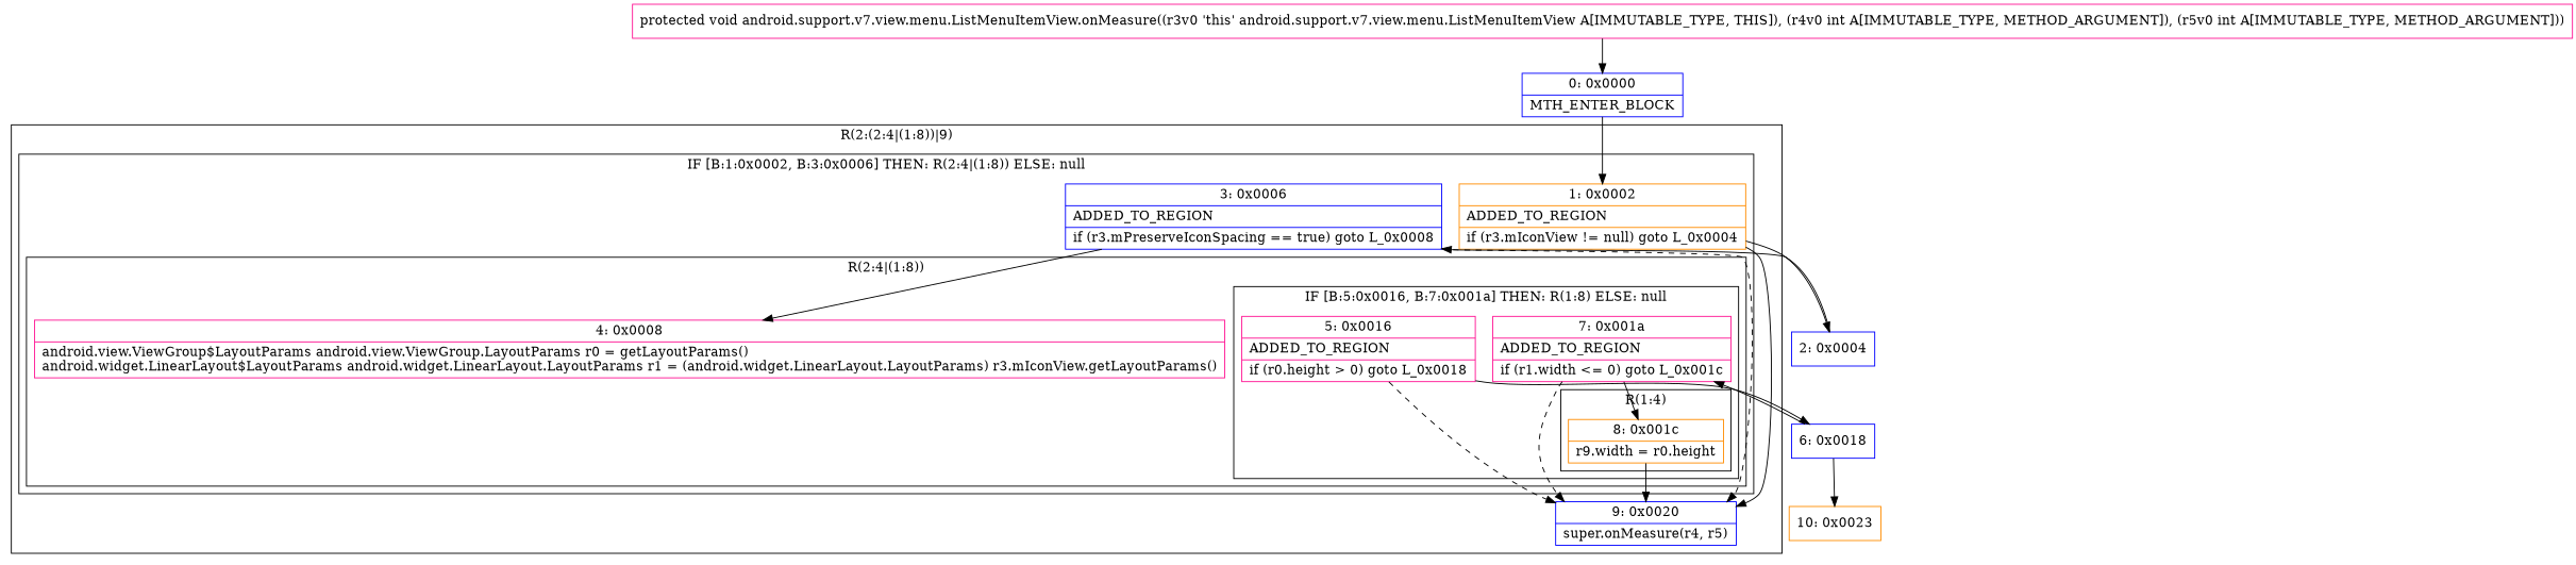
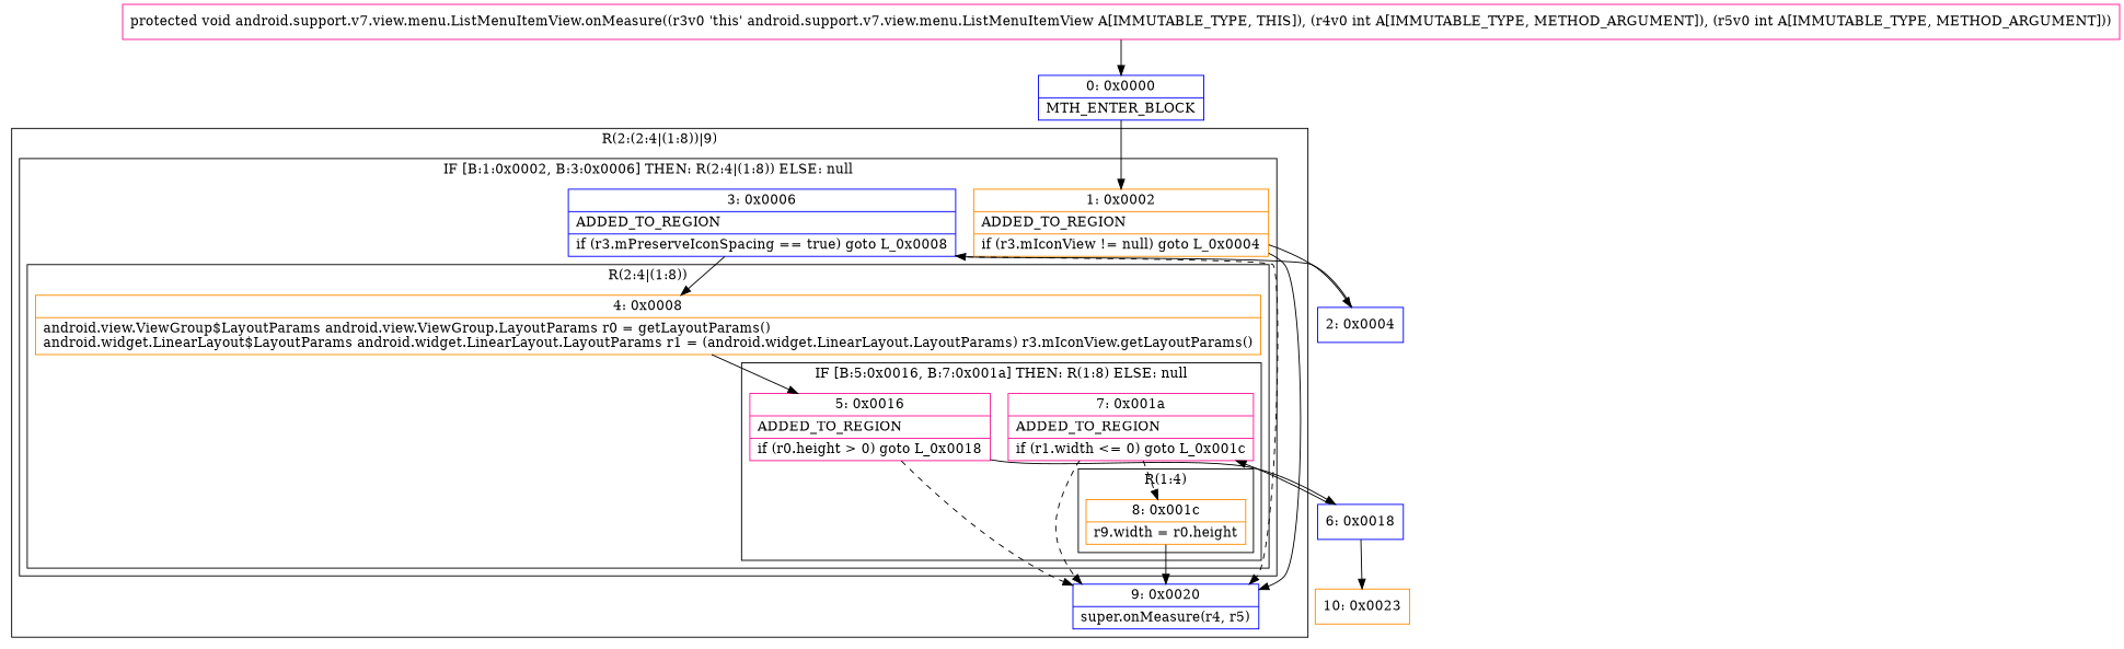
  digraph {
    node [color=blue shape=record]
    n1 [color=darkorange label="{8\:\ 0x001c|r9.width = r0.height\l}"]
    n2 [color=deeppink label="{5\:\ 0x0016|ADDED_TO_REGION\l|if (r0.height \> 0) goto L_0x0018\l}"]
    n3 [color=deeppink label="{7\:\ 0x001a|ADDED_TO_REGION\l|if (r1.width \<= 0) goto L_0x001c\l}"]
-   n4 [color=deeppink label="{4\:\ 0x0008|android.view.ViewGroup$LayoutParams android.view.ViewGroup.LayoutParams r0 = getLayoutParams()\landroid.widget.LinearLayout$LayoutParams android.widget.LinearLayout.LayoutParams r1 = (android.widget.LinearLayout.LayoutParams) r3.mIconView.getLayoutParams()\l}"]
+   n4 [color=darkorange label="{4\:\ 0x0008|android.view.ViewGroup$LayoutParams android.view.ViewGroup.LayoutParams r0 = getLayoutParams()\landroid.widget.LinearLayout$LayoutParams android.widget.LinearLayout.LayoutParams r1 = (android.widget.LinearLayout.LayoutParams) r3.mIconView.getLayoutParams()\l}"]
    n5 [color=darkorange label="{1\:\ 0x0002|ADDED_TO_REGION\l|if (r3.mIconView != null) goto L_0x0004\l}"]
    n6 [label="{3\:\ 0x0006|ADDED_TO_REGION\l|if (r3.mPreserveIconSpacing == true) goto L_0x0008\l}"]
    n7 [label="{9\:\ 0x0020|super.onMeasure(r4, r5)\l}"]
    n8 [label="{6\:\ 0x0018}"]
    n9 [label="{2\:\ 0x0004}"]
    n10 [color=darkorange label="{10\:\ 0x0023}"]
    n11 [label="{0\:\ 0x0000|MTH_ENTER_BLOCK\l}"]
    n12 [color=deeppink label="{protected void android.support.v7.view.menu.ListMenuItemView.onMeasure((r3v0 'this' android.support.v7.view.menu.ListMenuItemView A[IMMUTABLE_TYPE, THIS]), (r4v0 int A[IMMUTABLE_TYPE, METHOD_ARGUMENT]), (r5v0 int A[IMMUTABLE_TYPE, METHOD_ARGUMENT])) }"]
    subgraph cluster_1 {
      label="R(2:(2:4|(1:8))|9)"
      n7
      subgraph cluster_2 {
        label="IF [B:1:0x0002, B:3:0x0006] THEN: R(2:4|(1:8)) ELSE: null"
        n5
        n6
        subgraph cluster_3 {
          label="R(2:4|(1:8))"
          n4
          subgraph cluster_4 {
            label="IF [B:5:0x0016, B:7:0x001a] THEN: R(1:8) ELSE: null"
            n2
            n3
            subgraph cluster_5 {
              label="R(1:4)"
              n1
            }
          }
        }
      }
    }
    n1 -> n7
    n2 -> n7 [style=dashed]
    n2 -> n8
-   n3 -> n1
+   n3 -> n1 [style=dashed]
    n3 -> n7 [style=dashed]
+   n4 -> n2
    n5 -> n7 [style=solid]
    n5 -> n9
    n6 -> n4
    n6 -> n7 [style=dashed]
    n8 -> n3
    n8 -> n10
    n9 -> n6
    n11 -> n5
    n12 -> n11
  }
